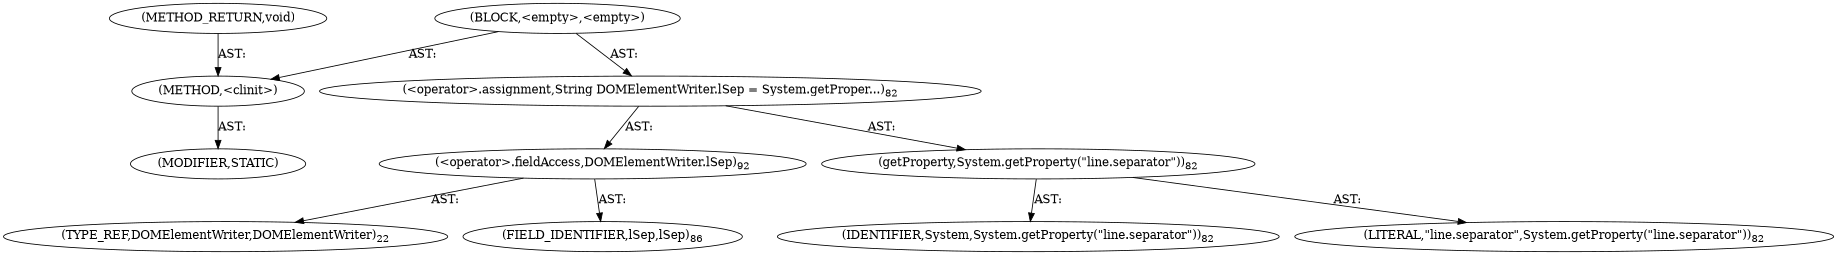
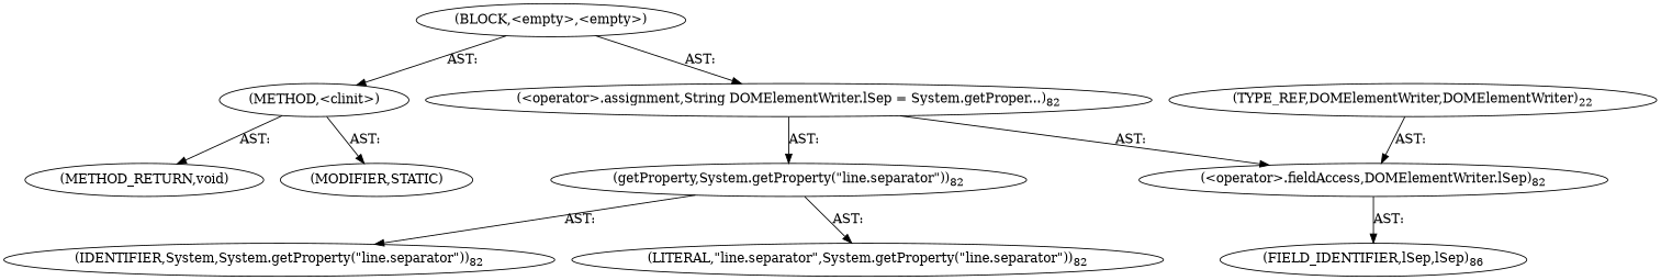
  digraph {
    n1 [label=<(METHOD,&lt;clinit&gt;)>]
    n2 [label=<(MODIFIER,STATIC)>]
    n3 [label=<(METHOD_RETURN,void)>]
    n4 [label=<(BLOCK,&lt;empty&gt;,&lt;empty&gt;)>]
    n5 [label=<(&lt;operator&gt;.assignment,String DOMElementWriter.lSep = System.getProper...)<SUB>82</SUB>>]
-   n6 [label=<(&lt;operator&gt;.fieldAccess,DOMElementWriter.lSep)<SUB>92</SUB>>]
+   n6 [label=<(&lt;operator&gt;.fieldAccess,DOMElementWriter.lSep)<SUB>82</SUB>>]
    n7 [label=<(getProperty,System.getProperty(&quot;line.separator&quot;))<SUB>82</SUB>>]
    n8 [label=<(TYPE_REF,DOMElementWriter,DOMElementWriter)<SUB>22</SUB>>]
    n9 [label=<(FIELD_IDENTIFIER,lSep,lSep)<SUB>86</SUB>>]
    n10 [label=<(IDENTIFIER,System,System.getProperty(&quot;line.separator&quot;))<SUB>82</SUB>>]
    n11 [label=<(LITERAL,&quot;line.separator&quot;,System.getProperty(&quot;line.separator&quot;))<SUB>82</SUB>>]
    n1 -> n2 [label="AST: "]
-   n3 -> n1 [label="AST: "]
+   n1 -> n3 [label="AST: "]
    n4 -> n1 [label="AST: "]
    n4 -> n5 [label="AST: "]
    n5 -> n6 [label="AST: "]
    n5 -> n7 [label="AST: "]
-   n6 -> n8 [label="AST: "]
+   n8 -> n6 [label="AST: "]
    n6 -> n9 [label="AST: "]
    n7 -> n10 [label="AST: "]
    n7 -> n11 [label="AST: "]
  }
